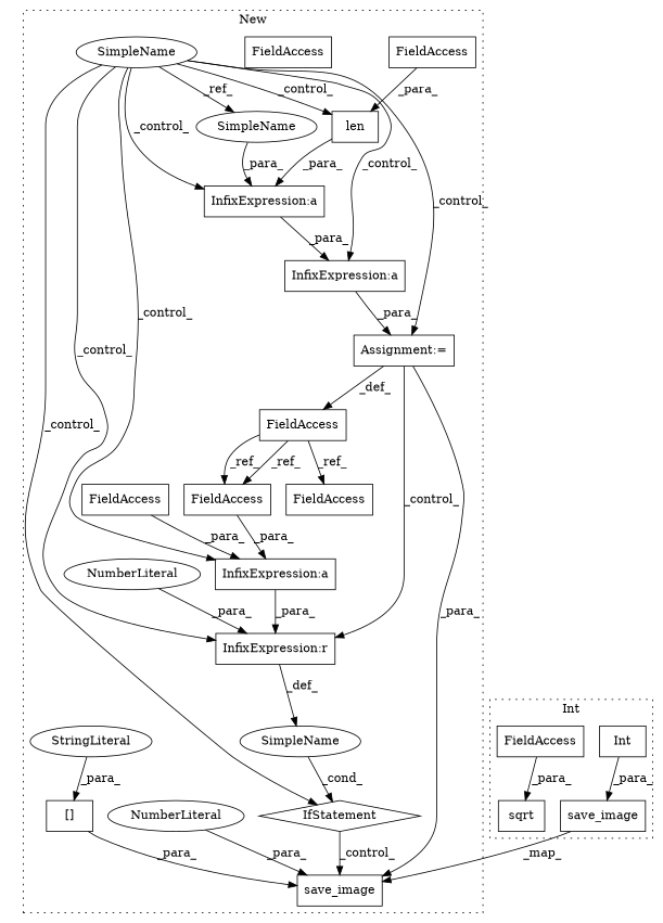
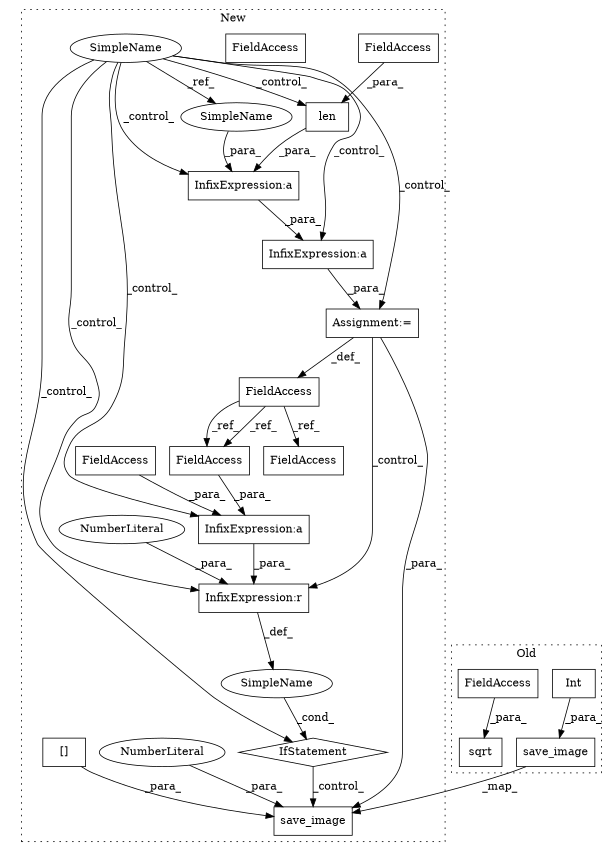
  digraph {
    node [a=22 l=3 s=6191 shape=box]
    n1 [a=32 l="5,1" label=sqrt s="6203,6222"]
    n2 [a=32 l="4,1" label=Int s="6194,6223"]
    n3 [label=FieldAccess s=6208]
    n4 [a=32 l="11,1" label=save_image s="6145,6229"]
    n5 [a=32 l="4,1" label=len s="6155,6169"]
    n6 [a=27 label="InfixExpression:a" s=6203]
    n7 [l=10 label=FieldAccess s=6159]
    n8 [label=FieldAccess s=6206]
    n9 [a=27 label="InfixExpression:a" s=6152]
    n10 [a=27 label="InfixExpression:a" s=6171]
    n11 [a=27 l=4 label="InfixExpression:r" s=6226]
    n12 [a=34 l=1 label=NumberLiteral s=6230 shape=ellipse]
    n13 [l=12 label=FieldAccess s=6132]
    n14 [l=12 label=FieldAccess]
    n15 [l=12 label=FieldAccess s=6308]
    n16 [a=42 l=5 label=SimpleName s=4949 shape=ellipse]
    n17 [a=25 l="4,2" label=IfStatement s="6186,6231" shape=diamond]
    n18 [a=42 label=SimpleName shape=ellipse l="" s=""]
    n19 [a=32 l="11,1" label=save_image s="6245,6327"]
    n20 [a=34 l=1 label=NumberLiteral s=6321 shape=ellipse]
    n21 [a=2 l="14,1" label="[]" s="6256,6288"]
-   n22 [a=45 l=18 label=StringLiteral s=6270 shape=ellipse]
    n23 [a=7 l=1 label="Assignment:=" s=6144]
    n24 [l=12 label=FieldAccess]
    n25 [a=42 l=5 label=SimpleName s=6147 shape=ellipse]
    subgraph cluster_1 {
-     label=Int
+     label=Old
      style=dotted
      n1
      n2
      n3
      n4
    }
    subgraph cluster_2 {
      label=New
      style=dotted
      n5
      n6
      n7
      n8
      n9
      n10
      n11
      n12
      n13
      n14
      n15
      n16
      n17
      n18
      n19
      n20
      n21
-     n22
      n23
      n24
      n25
    }
    n2 -> n4 [label=_para_]
    n3 -> n1 [label=_para_]
    n4 -> n19 [label=_map_]
    n5 -> n9 [label=_para_]
    n6 -> n11 [label=_para_]
    n7 -> n5 [label=_para_]
    n8 -> n6 [label=_para_]
    n9 -> n10 [label=_para_]
    n10 -> n23 [label=_para_]
    n11 -> n18 [label=_def_]
    n12 -> n11 [label=_para_]
    n13 -> n15 [label=_ref_]
    n13 -> n24 [label=_ref_]
    n13 -> n24 [label=_ref_]
    n16 -> n5 [label=_control_]
    n16 -> n6 [label=_control_]
    n16 -> n9 [label=_control_]
    n16 -> n10 [label=_control_]
    n16 -> n11 [label=_control_]
    n16 -> n17 [label=_control_]
    n16 -> n23 [label=_control_]
    n16 -> n25 [label=_ref_]
    n17 -> n19 [label=_control_]
    n18 -> n17 [label=_cond_]
    n20 -> n19 [label=_para_]
    n21 -> n19 [label=_para_]
-   n22 -> n21 [label=_para_]
    n23 -> n11 [label=_control_]
    n23 -> n13 [label=_def_]
    n23 -> n19 [label=_para_]
    n24 -> n6 [label=_para_]
    n25 -> n9 [label=_para_]
  }
